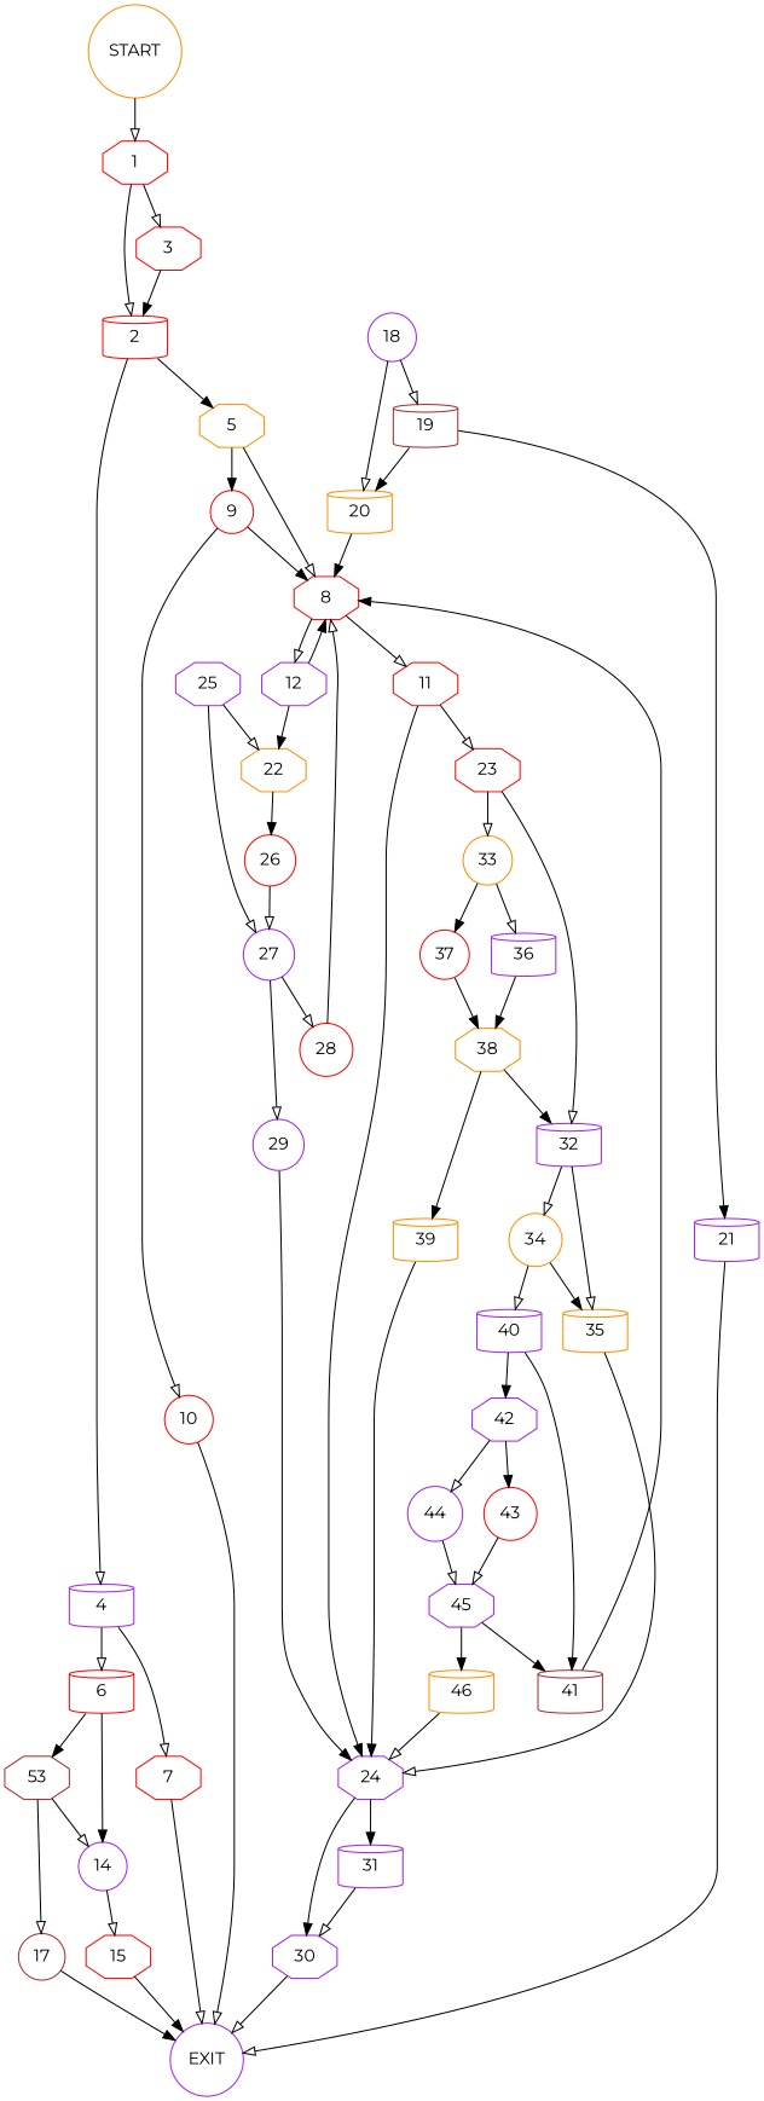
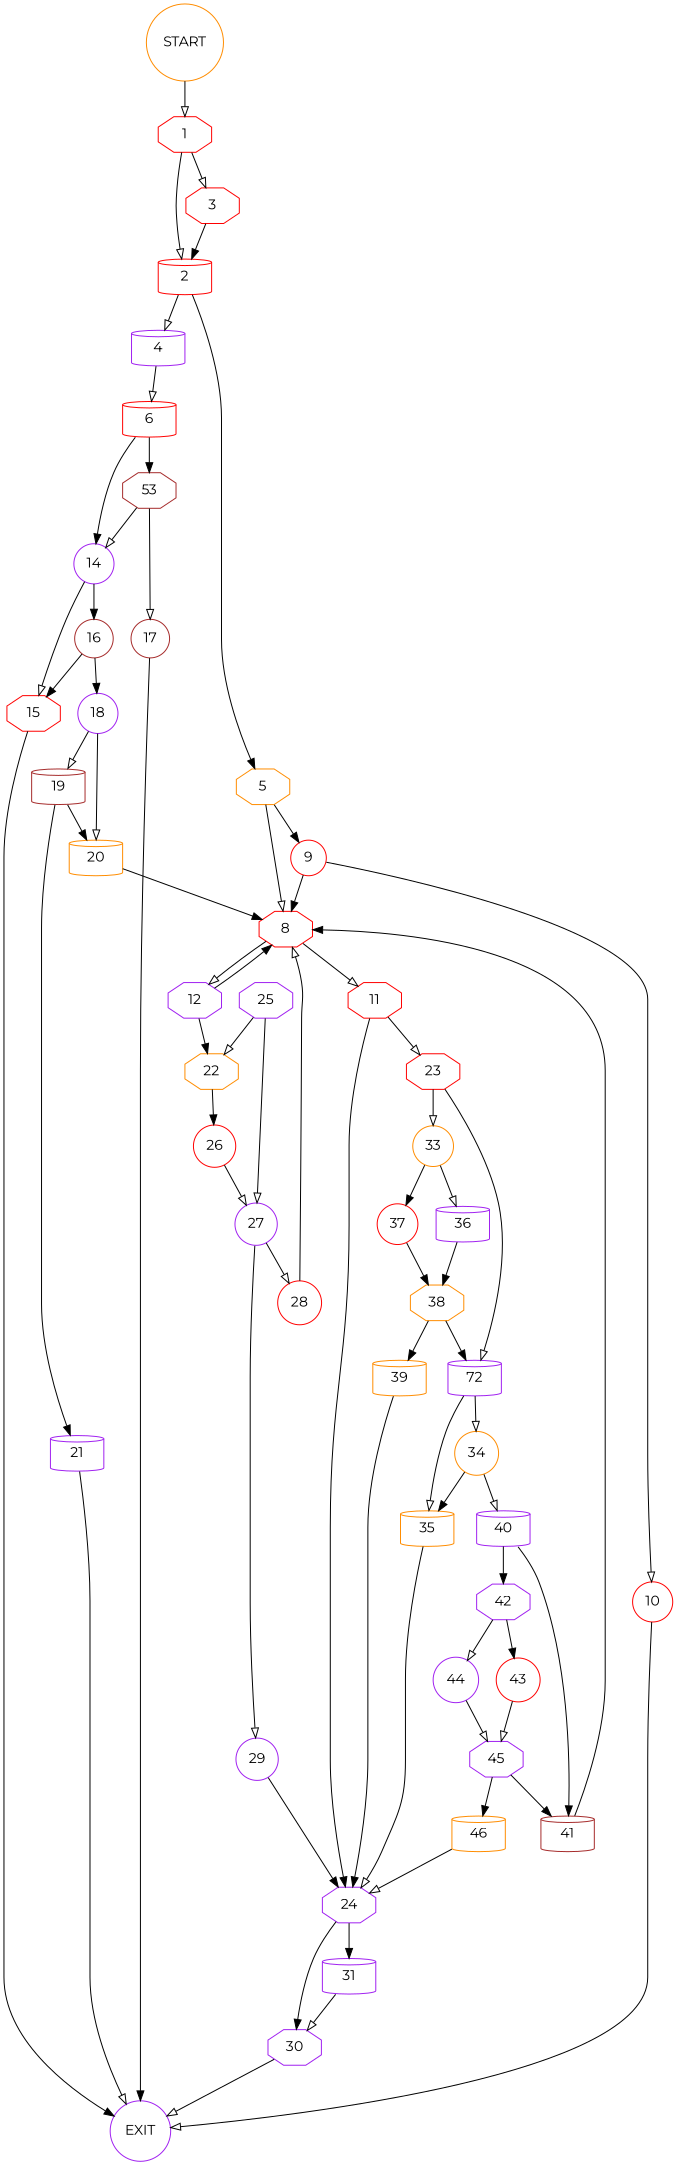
  digraph {
    fontname=Montserrat
    node [color=purple fontname=Montserrat shape=circle]
    edge [arrowhead=onormal fontname=Montserrat]
    n1 [color=darkorange label=START]
    1 [color=red shape=octagon]
    2 [color=red shape=cylinder]
    3 [color=red shape=octagon]
    n5 [label=EXIT]
    4 [shape=cylinder]
    5 [color=darkorange shape=octagon]
    6 [color=red shape=cylinder]
-   7 [color=red shape=octagon]
    8 [color=red shape=octagon]
    9 [color=red]
    n12 [color=brown label=53 shape=octagon]
    14
    11 [color=red shape=octagon]
    12 [shape=octagon]
    10 [color=red]
    17 [color=brown]
    15 [color=red shape=octagon]
+   16 [color=brown]
    23 [color=red shape=octagon]
    24 [shape=octagon]
    22 [color=darkorange shape=octagon]
-   32 [shape=cylinder]
+   32 [shape=cylinder label=72]
    33 [color=darkorange]
    30 [shape=octagon]
    31 [shape=cylinder]
    26 [color=red]
    18
    19 [color=brown shape=cylinder]
    20 [color=darkorange shape=cylinder]
    21 [shape=cylinder]
    25 [shape=octagon]
    27
    34 [color=darkorange]
    35 [color=darkorange shape=cylinder]
    36 [shape=cylinder]
    37 [color=red]
    28 [color=red]
    29
    40 [shape=cylinder]
    38 [color=darkorange shape=octagon]
    41 [color=brown shape=cylinder]
    42 [shape=octagon]
    39 [color=darkorange shape=cylinder]
    43 [color=red]
    44
    45 [shape=octagon]
    46 [color=darkorange shape=cylinder]
    n1 -> 1
    1 -> 2
    1 -> 3
    2 -> 4
    2 -> 5 [arrowhead=normal]
    3 -> 2 [arrowhead=normal]
    4 -> 6
-   4 -> 7
    5 -> 8
    5 -> 9 [arrowhead=normal]
    6 -> n12 [arrowhead=normal]
    6 -> 14 [arrowhead=normal]
-   7 -> n5
    8 -> 11
    8 -> 12
    9 -> 8 [arrowhead=normal]
    9 -> 10
    n12 -> 14
    n12 -> 17
    14 -> 15
+   14 -> 16 [arrowhead=normal]
    11 -> 23
    11 -> 24 [arrowhead=normal]
    12 -> 8 [arrowhead=normal]
    12 -> 22 [arrowhead=normal]
    10 -> n5
    17 -> n5 [arrowhead=normal]
    15 -> n5 [arrowhead=normal]
+   16 -> 15 [arrowhead=normal]
+   16 -> 18 [arrowhead=normal]
    23 -> 32
    23 -> 33
    24 -> 30 [arrowhead=normal]
    24 -> 31 [arrowhead=normal]
    22 -> 26 [arrowhead=normal]
    32 -> 34
    32 -> 35
    33 -> 36
    33 -> 37 [arrowhead=normal]
    30 -> n5
    31 -> 30
    26 -> 27
    18 -> 19
    18 -> 20
    19 -> 20 [arrowhead=normal]
    19 -> 21 [arrowhead=normal]
    20 -> 8 [arrowhead=normal]
    21 -> n5
    25 -> 22
    25 -> 27
    27 -> 28
    27 -> 29
    34 -> 35 [arrowhead=normal]
    34 -> 40
    35 -> 24
    36 -> 38 [arrowhead=normal]
    37 -> 38 [arrowhead=normal]
    28 -> 8
    29 -> 24 [arrowhead=normal]
    40 -> 41 [arrowhead=normal]
    40 -> 42 [arrowhead=normal]
    38 -> 32 [arrowhead=normal]
    38 -> 39 [arrowhead=normal]
    41 -> 8 [arrowhead=normal]
    42 -> 43 [arrowhead=normal]
    42 -> 44
    39 -> 24 [arrowhead=normal]
    43 -> 45
    44 -> 45
    45 -> 41 [arrowhead=normal]
    45 -> 46 [arrowhead=normal]
    46 -> 24
  }
